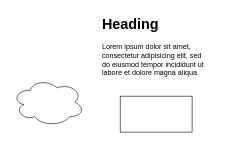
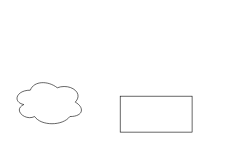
  <mxCell id="0" />
  <mxCell id="1" parent="0" />
  <mxCell id="2" value="" style="rounded=0;whiteSpace=wrap;html=1;" parent="1" vertex="1"><mxGeometry x="200" y="160" width="120" height="60" as="geometry" /></mxCell>
- <mxCell id="3" value="&lt;h1&gt;Heading&lt;/h1&gt;&lt;p&gt;Lorem ipsum dolor sit amet, consectetur adipisicing elit, sed do eiusmod tempor incididunt ut labore et dolore magna aliqua.&lt;/p&gt;" style="text;html=1;strokeColor=none;fillColor=none;spacing=5;spacingTop=-20;whiteSpace=wrap;overflow=hidden;rounded=0;" vertex="1" parent="1"><mxGeometry x="165" y="20" width="190" height="120" as="geometry" /></mxCell>
  <mxCell id="4" value="" style="ellipse;shape=cloud;whiteSpace=wrap;html=1;" vertex="1" parent="1"><mxGeometry x="20" y="130" width="120" height="80" as="geometry" /></mxCell>
